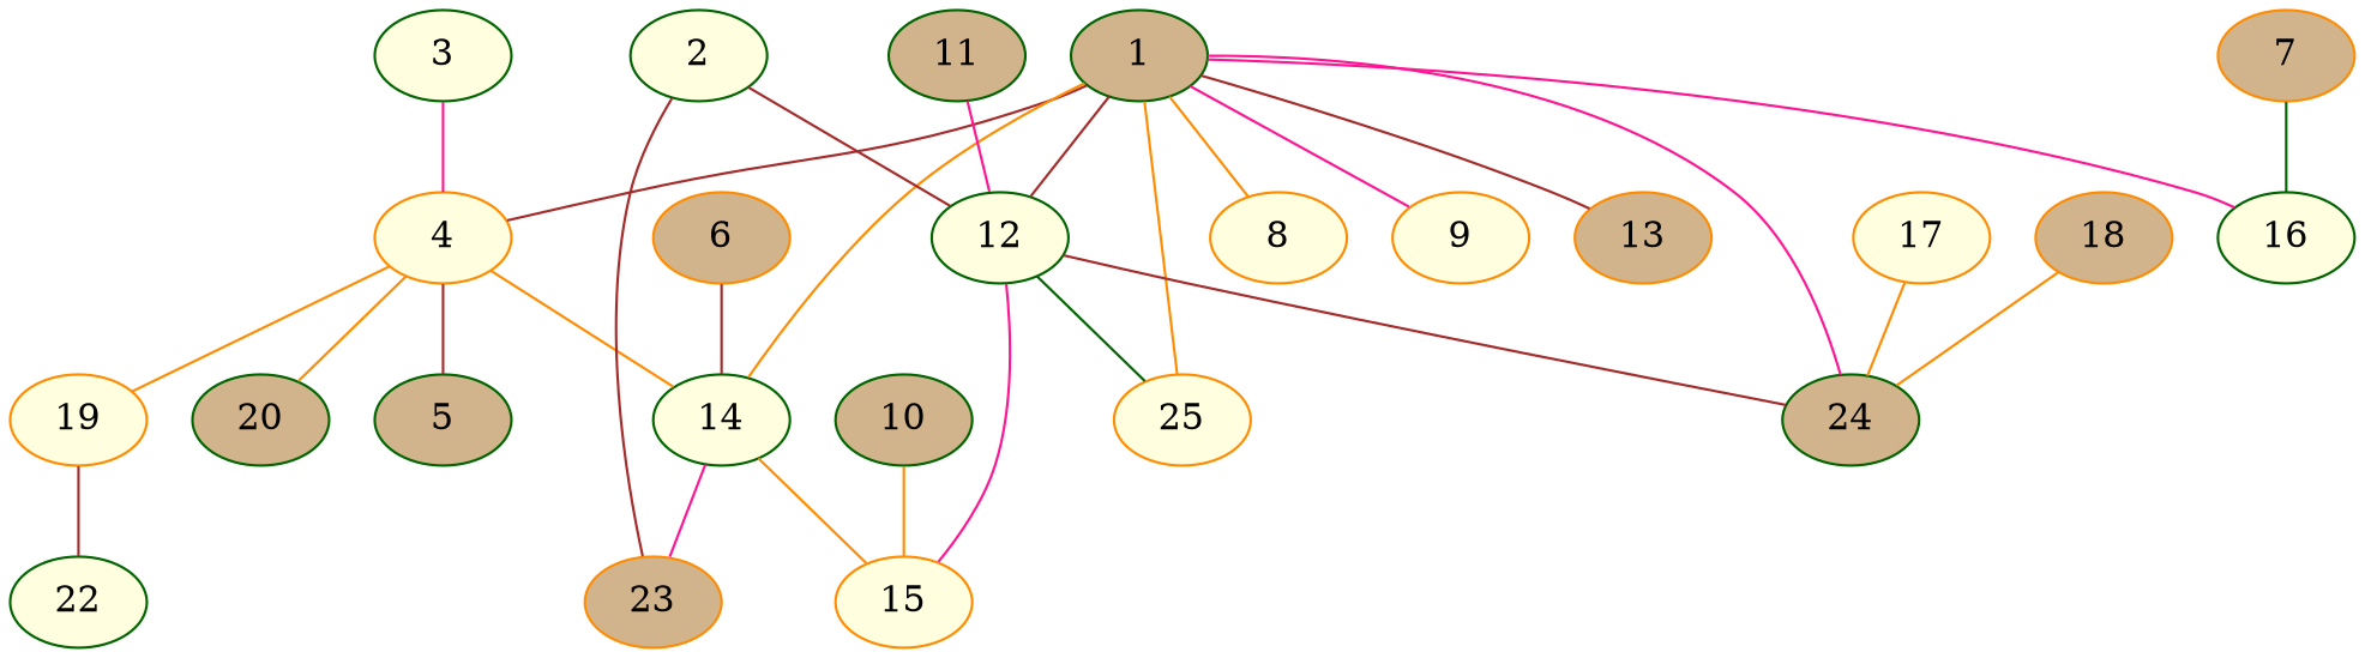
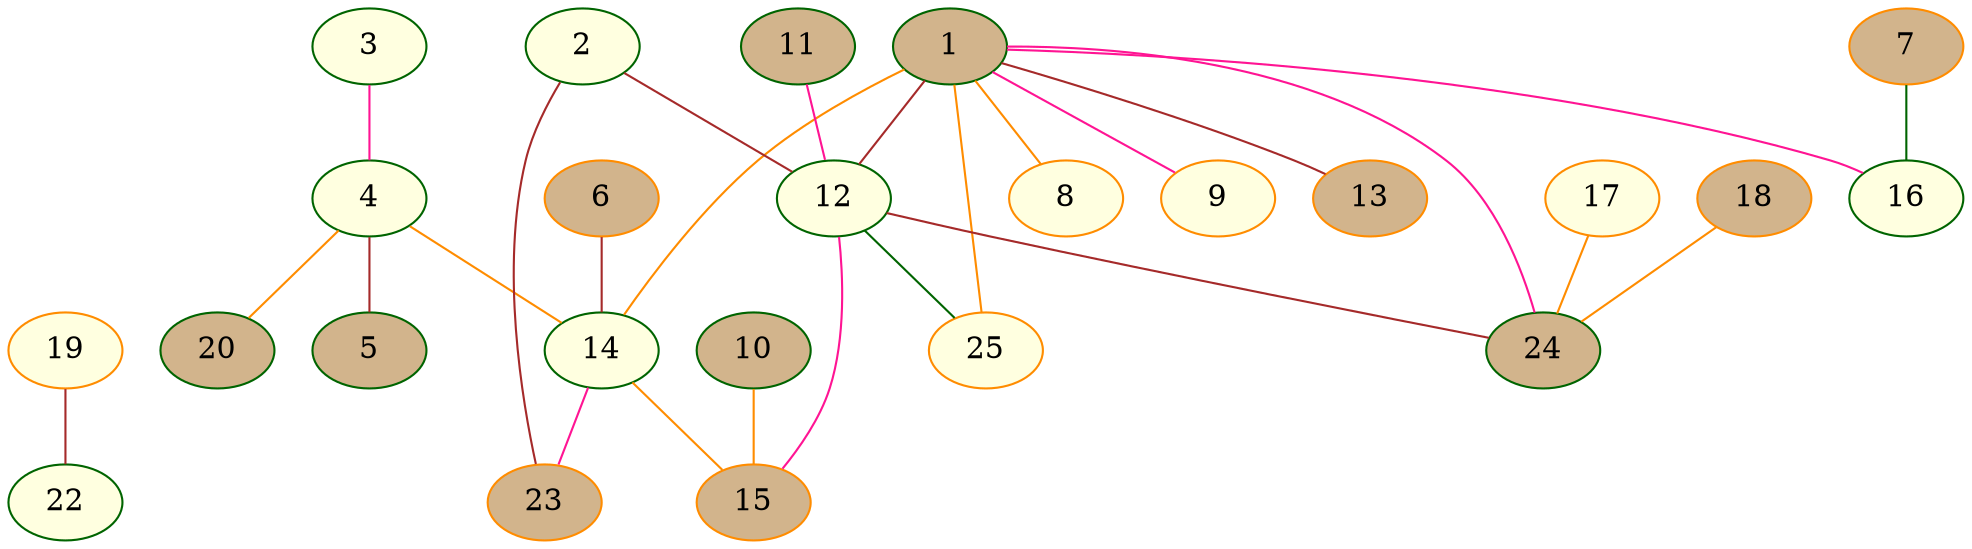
  graph {
    node [color=darkgreen fillcolor=lightyellow style=filled]
    edge [color=darkorange weight=1.0]
    1 [fillcolor=tan]
-   4 [color=darkorange]
+   4
    8 [color=darkorange]
    9 [color=darkorange]
    12
    13 [color=darkorange fillcolor=tan]
    14
    16
    24 [fillcolor=tan]
    25 [color=darkorange]
    5 [fillcolor=tan]
    19 [color=darkorange]
    20 [fillcolor=tan]
-   15 [color=darkorange]
+   15 [color=darkorange fillcolor=tan]
    23 [color=darkorange fillcolor=tan]
    22
    2
    3
    6 [color=darkorange fillcolor=tan]
    7 [color=darkorange fillcolor=tan]
    10 [fillcolor=tan]
    11 [fillcolor=tan]
    17 [color=darkorange]
    18 [color=darkorange fillcolor=tan]
-   1 -- 4 [color=brown weight=2.0]
    1 -- 8
    1 -- 9 [color=deeppink]
    1 -- 12 [color=brown weight=2.0]
    1 -- 13 [color=brown]
    1 -- 14 [weight=2.0]
    1 -- 16 [color=deeppink]
    1 -- 24 [color=deeppink]
    1 -- 25
    4 -- 14
    4 -- 5 [color=brown]
-   4 -- 19
    4 -- 20
    12 -- 24 [color=brown]
    12 -- 25 [color=darkgreen]
    12 -- 15 [color=deeppink]
    14 -- 15
    14 -- 23 [color=deeppink]
    19 -- 22 [color=brown]
    2 -- 12 [color=brown]
    2 -- 23 [color=brown]
    3 -- 4 [color=deeppink]
    6 -- 14 [color=brown]
    7 -- 16 [color=darkgreen]
    10 -- 15
    11 -- 12 [color=deeppink]
    17 -- 24
    18 -- 24
  }
